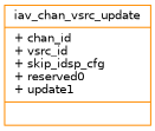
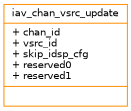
  digraph {
-   n1 [color=darkorange fillcolor=white fontcolor=black fontname=Helvetica fontsize=10 height=0.2 label="{iav_chan_vsrc_update\n|+ chan_id\l+ vsrc_id\l+ skip_idsp_cfg\l+ reserved0\l+ update1\l|}" shape=record style=filled width=0.4]
+   n1 [color=darkorange fillcolor=white fontcolor=black fontname=Helvetica fontsize=10 height=0.2 label="{iav_chan_vsrc_update\n|+ chan_id\l+ vsrc_id\l+ skip_idsp_cfg\l+ reserved0\l+ reserved1\l|}" shape=record style=filled width=0.4]
  }
